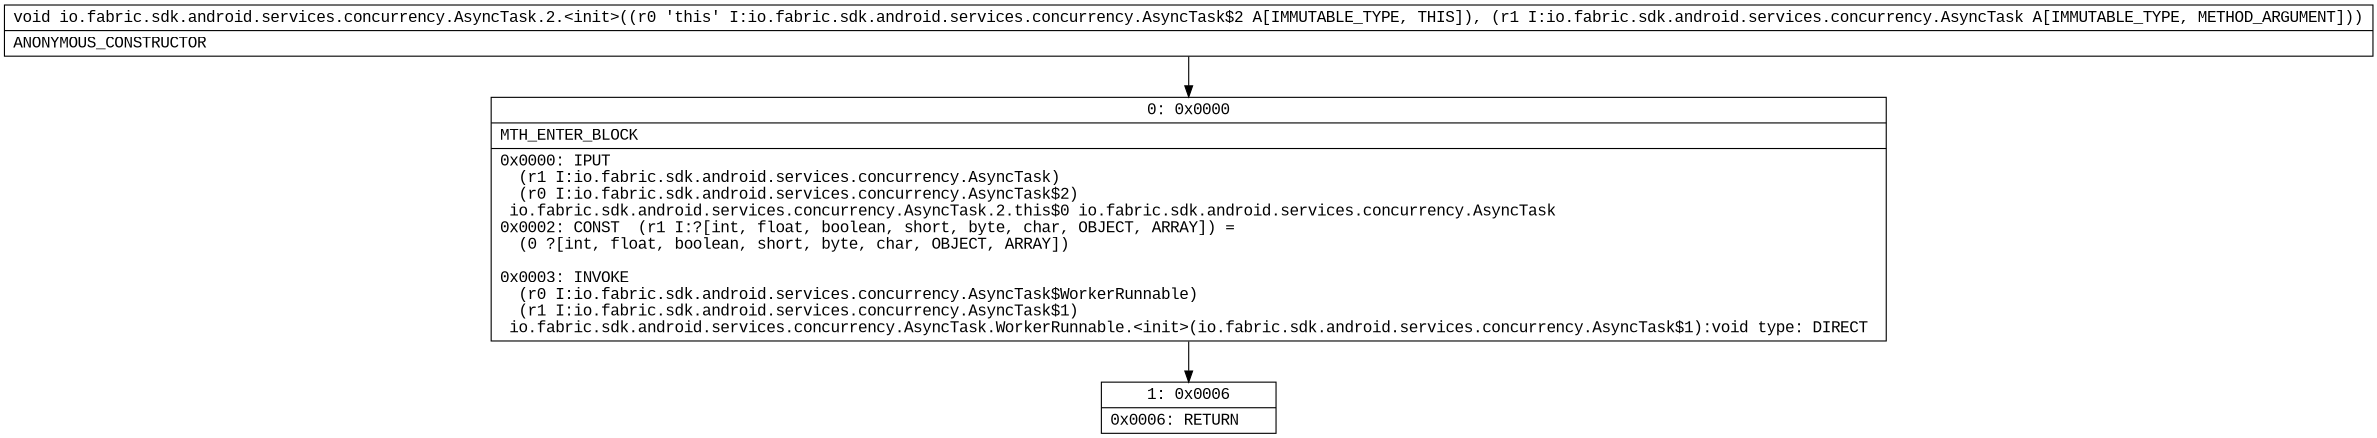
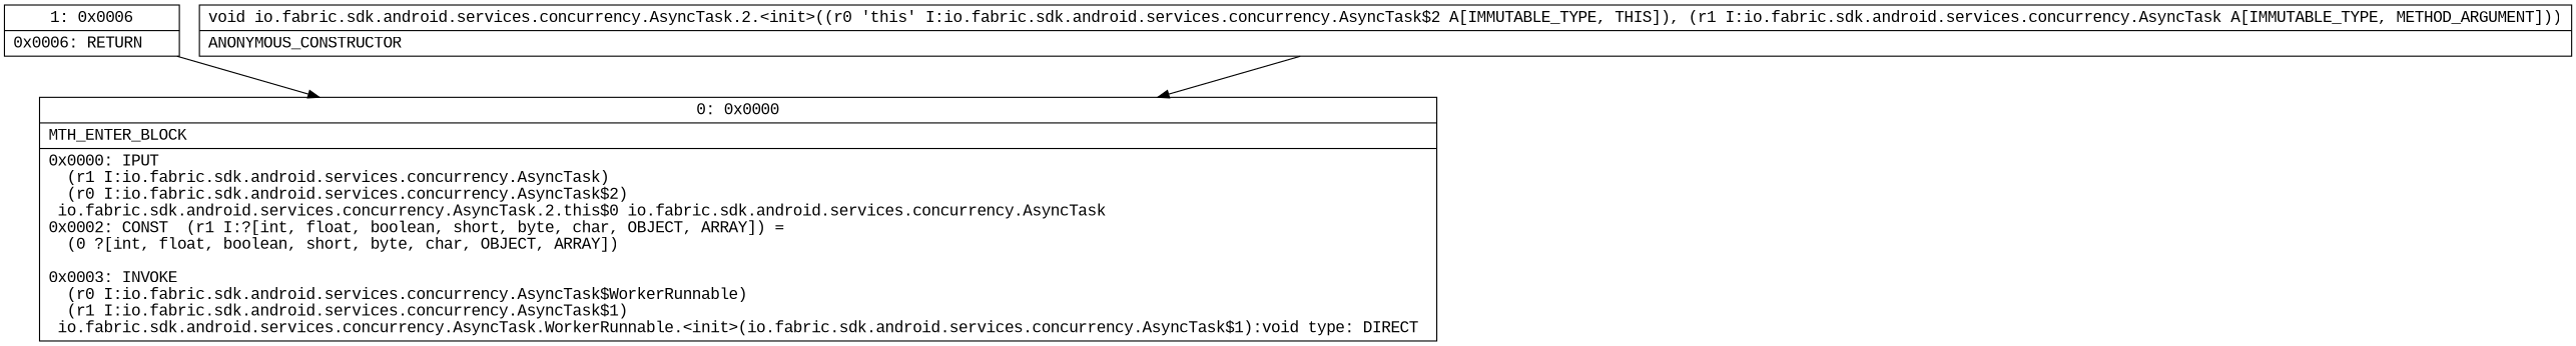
  digraph {
    fontname="Liberation Mono"
    node [shape=record fontname="Liberation Mono"]
    edge [fontname="Liberation Mono"]
    n1 [label="{0\:\ 0x0000|MTH_ENTER_BLOCK\l|0x0000: IPUT  \l  (r1 I:io.fabric.sdk.android.services.concurrency.AsyncTask)\l  (r0 I:io.fabric.sdk.android.services.concurrency.AsyncTask$2)\l io.fabric.sdk.android.services.concurrency.AsyncTask.2.this$0 io.fabric.sdk.android.services.concurrency.AsyncTask \l0x0002: CONST  (r1 I:?[int, float, boolean, short, byte, char, OBJECT, ARRAY]) = \l  (0 ?[int, float, boolean, short, byte, char, OBJECT, ARRAY])\l \l0x0003: INVOKE  \l  (r0 I:io.fabric.sdk.android.services.concurrency.AsyncTask$WorkerRunnable)\l  (r1 I:io.fabric.sdk.android.services.concurrency.AsyncTask$1)\l io.fabric.sdk.android.services.concurrency.AsyncTask.WorkerRunnable.\<init\>(io.fabric.sdk.android.services.concurrency.AsyncTask$1):void type: DIRECT \l}"]
    n2 [label="{1\:\ 0x0006|0x0006: RETURN   \l}"]
    n3 [label="{void io.fabric.sdk.android.services.concurrency.AsyncTask.2.\<init\>((r0 'this' I:io.fabric.sdk.android.services.concurrency.AsyncTask$2 A[IMMUTABLE_TYPE, THIS]), (r1 I:io.fabric.sdk.android.services.concurrency.AsyncTask A[IMMUTABLE_TYPE, METHOD_ARGUMENT]))  | ANONYMOUS_CONSTRUCTOR\l}"]
-   n1 -> n2
+   n2 -> n1
    n3 -> n1
  }
